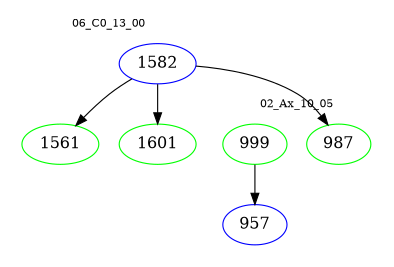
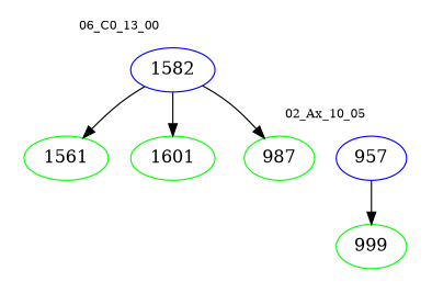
  digraph {
    node [color=green]
    edge [color=black]
    n1 [color=blue label=957]
    n2 [label=987]
    n3 [label=999]
    n4 [color=blue label=1582]
    n5 [label=1561]
    n6 [label=1601]
    subgraph cluster_1 {
      color=white
      fontsize=10
      label="02_Ax_10_05"
      n1
      n2
      n3
    }
    subgraph cluster_2 {
      color=white
      fontsize=10
      label="06_C0_13_00"
      n4
      n5
      n6
    }
-   n3 -> n1
+   n1 -> n3
    n4 -> n2
    n4 -> n5
    n4 -> n6
  }
